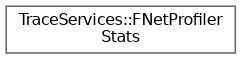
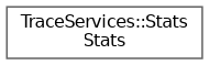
  digraph {
    rankdir=LR
-   n1 [color=grey40 fillcolor=white fontname=Helvetica fontsize=10 height=0.2 label="TraceServices::FNetProfiler\lStats" shape=box style=filled width=0.4]
+   n1 [color=grey40 fillcolor=white fontname=Helvetica fontsize=10 height=0.2 label="TraceServices::Stats\lStats" shape=box style=filled width=0.4]
  }
